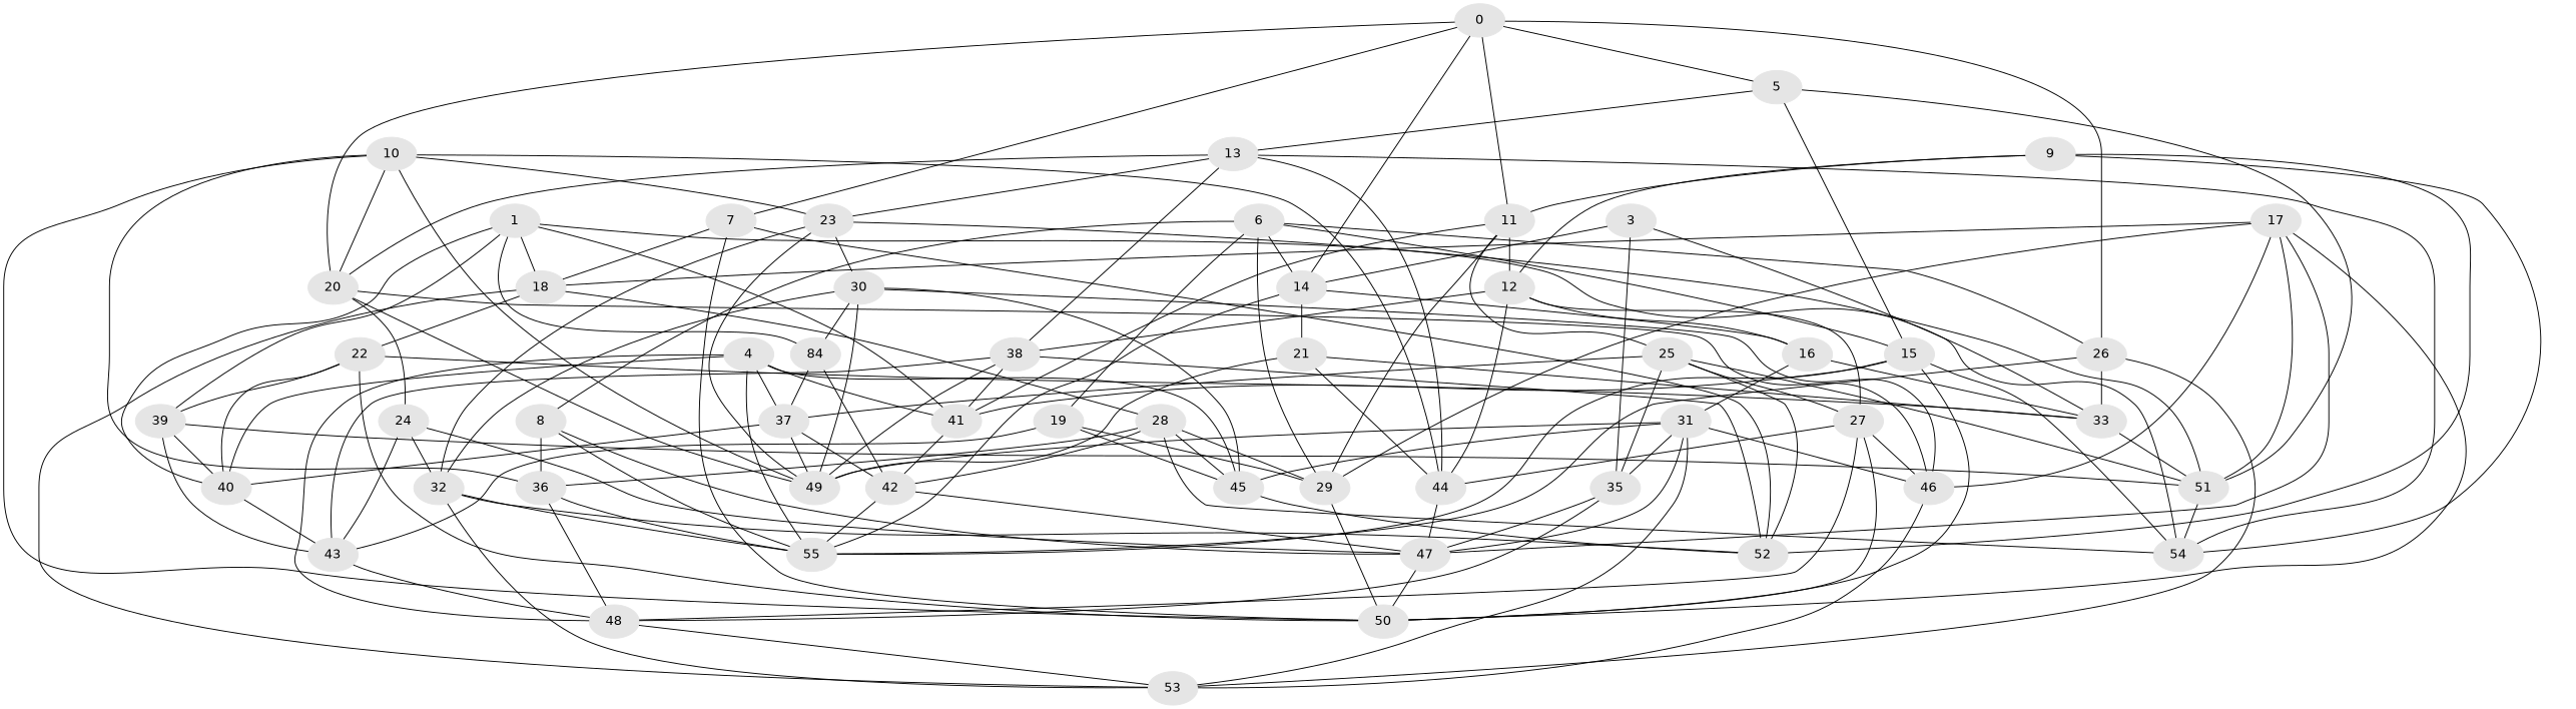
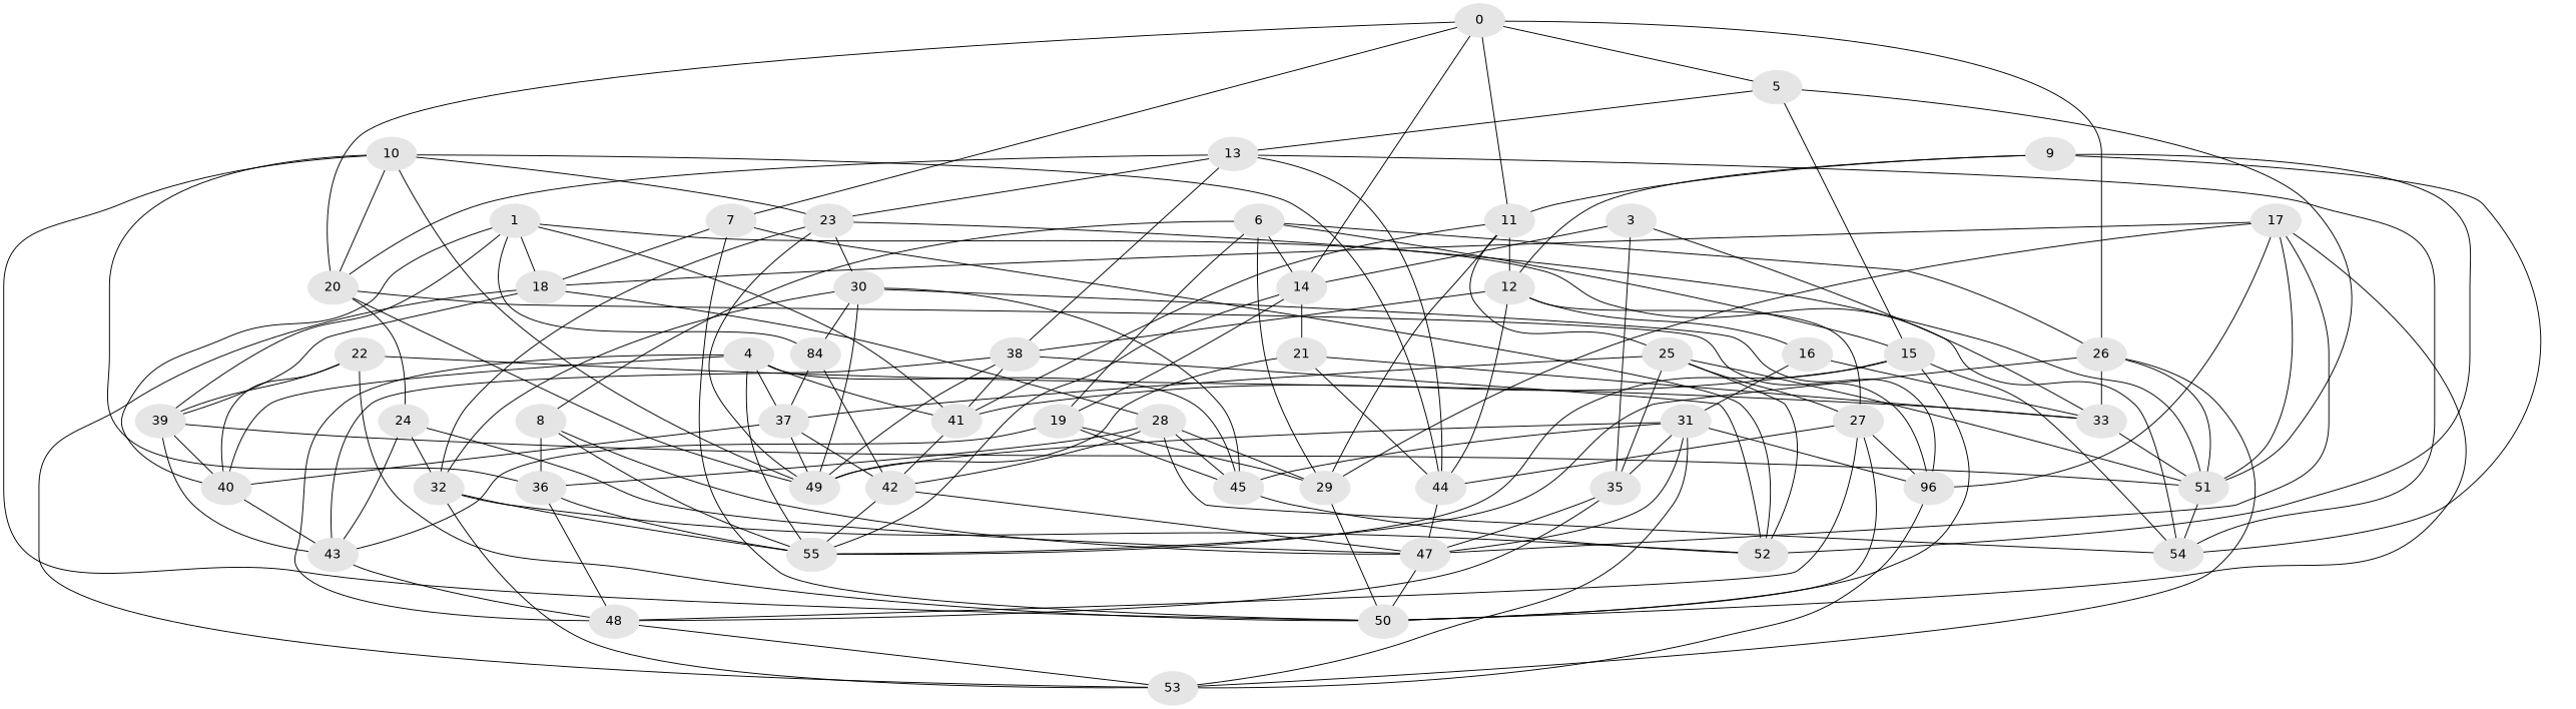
  graph {
    fontname="DejaVu Sans"
    node [color=gray90 fontname="DejaVu Sans" style=filled]
    edge [fontname="DejaVu Sans" weight=1.0]
    1
    18
    n3 [label=84]
    39
    40
    41
    54
    28
    53
    37
    42
    51
    43
    n14 [label=0]
    5
    7
    11
    14
    20
    26
    13
    15
    50
    52
    29
    12
    25
    55
    16
    21
    49
-   46
+   46 [label=96]
    24
    33
    3
    35
    48
    47
    4
    45
    23
    44
    38
    6
    8
    19
    36
    9
    27
    10
    30
    32
    31
    17
    22
    1 -- 18
    1 -- n3
    1 -- 39
    1 -- 40
    1 -- 41
    1 -- 54
-   18 -- 22
+   18 -- 39
    18 -- 28
    18 -- 53
    n3 -- 37
    n3 -- 42
    39 -- 40
    39 -- 51
    39 -- 43
    40 -- 43
    41 -- 42
    28 -- 54
    28 -- 42
    28 -- 29
    28 -- 45
    28 -- 36
    37 -- 40
    37 -- 42
    37 -- 49
    42 -- 55
    42 -- 47
    51 -- 54
    43 -- 48
    n14 -- 5
    n14 -- 7
    n14 -- 11
    n14 -- 14
    n14 -- 20
    n14 -- 26
    5 -- 51
    5 -- 13
    5 -- 15
    7 -- 18
    7 -- 50
    7 -- 52
    11 -- 41
    11 -- 29
    11 -- 12
    11 -- 25
    14 -- 55
-   14 -- 16
+   14 -- 19
    14 -- 21
    20 -- 49
    20 -- 46
    20 -- 24
    26 -- 53
+   26 -- 51
    26 -- 55
    26 -- 33
    13 -- 54
    13 -- 20
    13 -- 23
    13 -- 44
    13 -- 38
    15 -- 41
    15 -- 54
    15 -- 50
    15 -- 55
    29 -- 50
    12 -- 16
    12 -- 44
    12 -- 38
    12 -- 27
    25 -- 37
    25 -- 51
    25 -- 52
    25 -- 35
    25 -- 27
    16 -- 33
    16 -- 31
    21 -- 49
    21 -- 33
    21 -- 44
    46 -- 53
    24 -- 43
    24 -- 47
    24 -- 32
    33 -- 51
    3 -- 14
    3 -- 33
    3 -- 35 [weight=2.0]
    35 -- 48
    35 -- 47
    48 -- 53
    47 -- 50
    4 -- 40
    4 -- 41
    4 -- 37
    4 -- 55
    4 -- 48
    4 -- 45
    45 -- 52
    23 -- 51
    23 -- 49
    23 -- 30
    23 -- 32
    44 -- 47
    38 -- 41
    38 -- 43
    38 -- 52
    38 -- 49
    6 -- 14
    6 -- 26
    6 -- 15
    6 -- 29
    6 -- 8
    6 -- 19
    8 -- 55
    8 -- 47
    8 -- 36
    19 -- 43
    19 -- 29
    19 -- 45
    36 -- 55
    36 -- 48
    9 -- 54
    9 -- 11
    9 -- 52
    9 -- 12
    27 -- 50
    27 -- 46
    27 -- 48
    27 -- 44
    10 -- 20
    10 -- 50
    10 -- 49
    10 -- 23
    10 -- 44
    10 -- 36
    30 -- n3
    30 -- 49
    30 -- 46
    30 -- 45
    30 -- 32
    32 -- 53
    32 -- 52
    32 -- 55
    31 -- 53
    31 -- 49
    31 -- 46
    31 -- 35
    31 -- 47
    31 -- 45
    17 -- 18
    17 -- 51
    17 -- 50
    17 -- 29
    17 -- 46
    17 -- 47
    22 -- 39
    22 -- 40
    22 -- 50
    22 -- 33
  }
